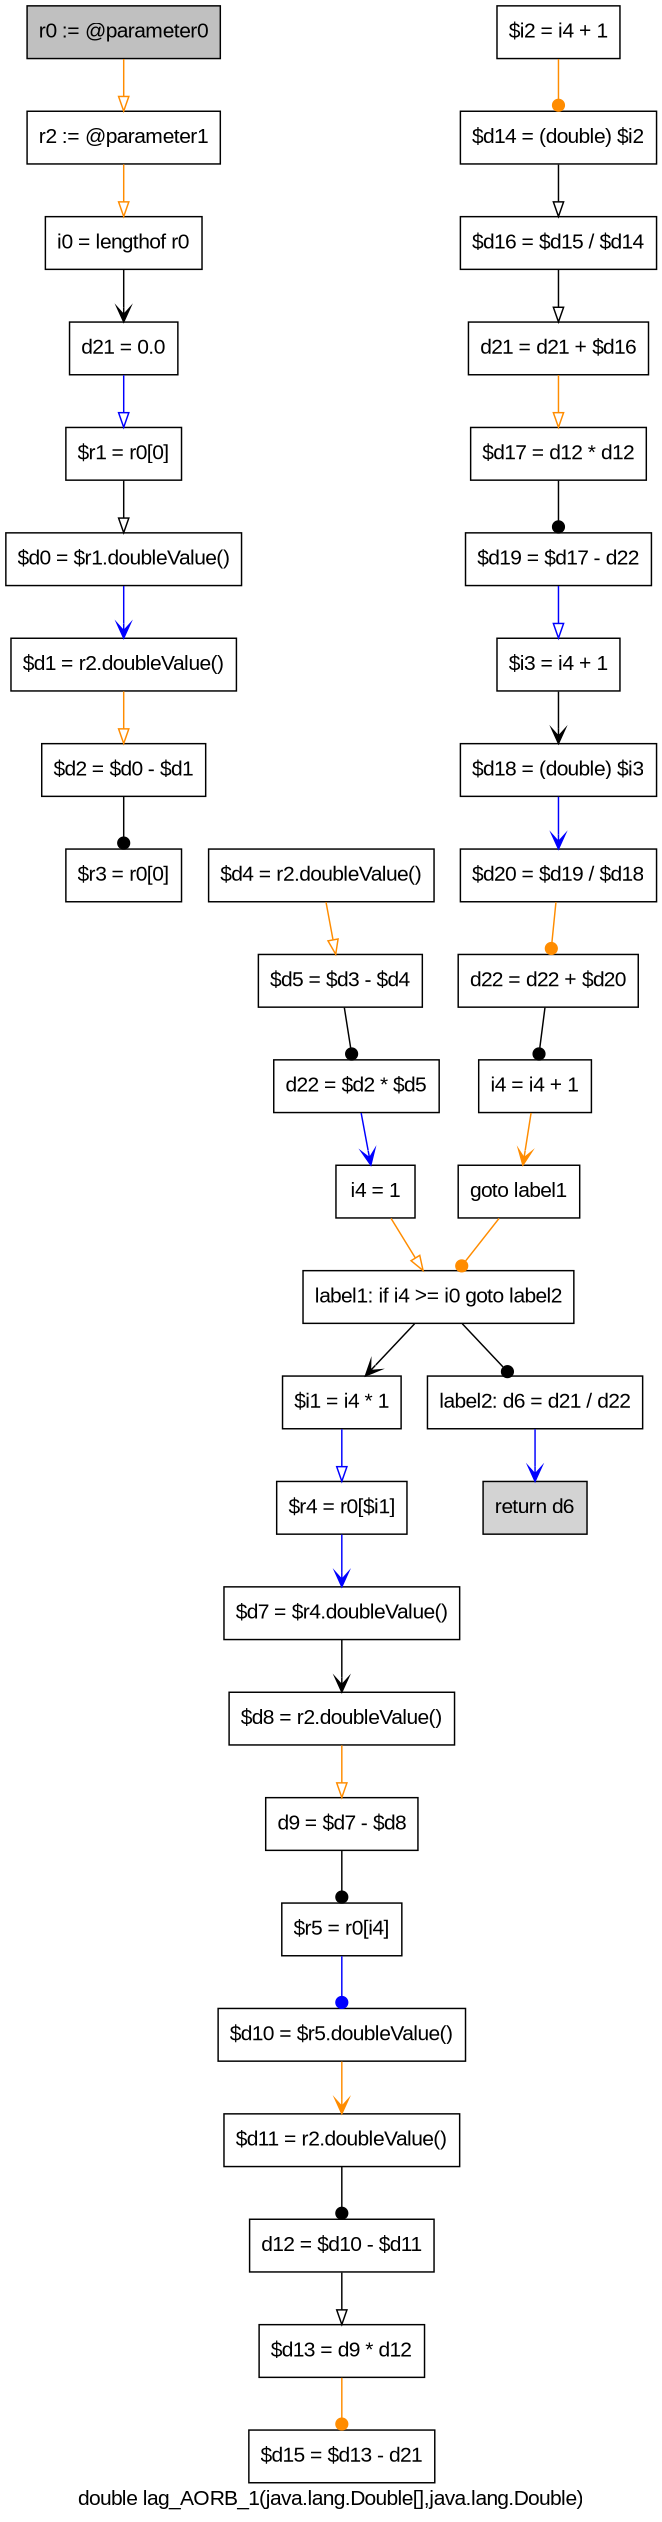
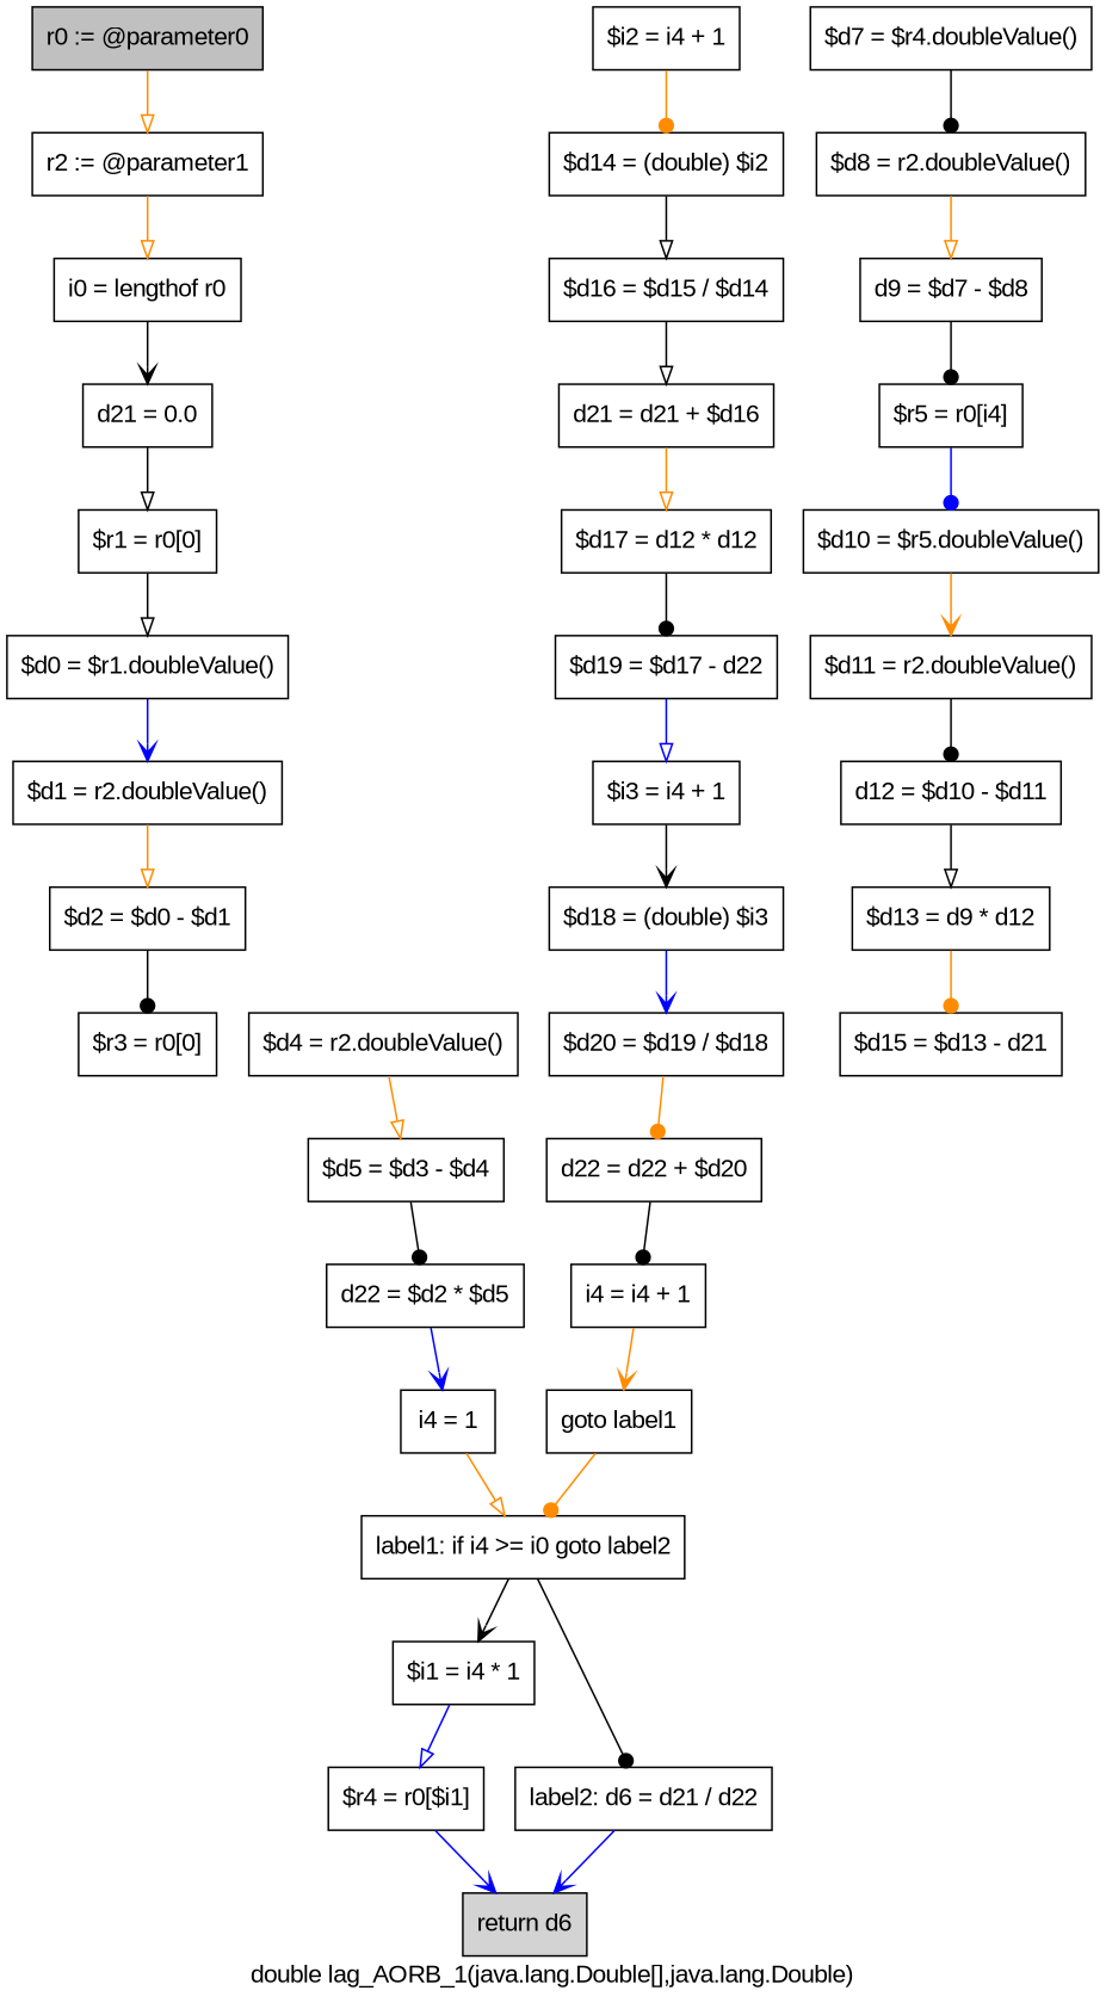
  digraph {
    fontname="Liberation Sans"
    label="double lag_AORB_1(java.lang.Double[],java.lang.Double)"
    node [fontname="Liberation Sans" shape=box]
    edge [arrowhead=onormal color=black fontname="Liberation Sans"]
    n1 [fillcolor=gray label="r0 := @parameter0" style=filled]
    n2 [label="r2 := @parameter1"]
    n3 [label="i0 = lengthof r0"]
    n4 [label="d21 = 0.0"]
    n5 [label="$r1 = r0[0]"]
    n6 [label="$d0 = $r1.doubleValue()"]
    n7 [label="$d1 = r2.doubleValue()"]
    n8 [label="$d2 = $d0 - $d1"]
    n9 [label="$r3 = r0[0]"]
    n10 [label="$d4 = r2.doubleValue()"]
    n11 [label="$d5 = $d3 - $d4"]
    n12 [label="d22 = $d2 * $d5"]
    n13 [label="i4 = 1"]
    n14 [label="label1: if i4 >= i0 goto label2"]
    n15 [label="$i1 = i4 * 1"]
    n16 [label="label2: d6 = d21 / d22"]
    n17 [label="$r4 = r0[$i1]"]
    n18 [fillcolor=lightgray label="return d6" style=filled]
    n19 [label="$d7 = $r4.doubleValue()"]
    n20 [label="$d8 = r2.doubleValue()"]
    n21 [label="d9 = $d7 - $d8"]
    n22 [label="$r5 = r0[i4]"]
    n23 [label="$d10 = $r5.doubleValue()"]
    n24 [label="$d11 = r2.doubleValue()"]
    n25 [label="d12 = $d10 - $d11"]
    n26 [label="$d13 = d9 * d12"]
    n27 [label="$d15 = $d13 - d21"]
    n28 [label="$i2 = i4 + 1"]
    n29 [label="$d14 = (double) $i2"]
    n30 [label="$d16 = $d15 / $d14"]
    n31 [label="d21 = d21 + $d16"]
    n32 [label="$d17 = d12 * d12"]
    n33 [label="$d19 = $d17 - d22"]
    n34 [label="$i3 = i4 + 1"]
    n35 [label="$d18 = (double) $i3"]
    n36 [label="$d20 = $d19 / $d18"]
    n37 [label="d22 = d22 + $d20"]
    n38 [label="i4 = i4 + 1"]
    n39 [label="goto label1"]
    n1 -> n2 [color=darkorange]
    n2 -> n3 [color=darkorange]
    n3 -> n4 [arrowhead=vee]
-   n4 -> n5 [color=blue]
+   n4 -> n5
    n5 -> n6
    n6 -> n7 [arrowhead=vee color=blue]
    n7 -> n8 [color=darkorange]
    n8 -> n9 [arrowhead=dot]
    n10 -> n11 [color=darkorange]
    n11 -> n12 [arrowhead=dot]
    n12 -> n13 [arrowhead=vee color=blue]
    n13 -> n14 [color=darkorange]
    n14 -> n15 [arrowhead=vee]
    n14 -> n16 [arrowhead=dot]
    n15 -> n17 [color=blue]
    n16 -> n18 [arrowhead=vee color=blue]
-   n17 -> n19 [arrowhead=vee color=blue]
-   n19 -> n20 [arrowhead=vee]
+   n17 -> n18 [arrowhead=vee color=blue]
+   n19 -> n20 [arrowhead=dot]
    n20 -> n21 [color=darkorange]
    n21 -> n22 [arrowhead=dot]
    n22 -> n23 [arrowhead=dot color=blue]
    n23 -> n24 [arrowhead=vee color=darkorange]
    n24 -> n25 [arrowhead=dot]
    n25 -> n26
    n26 -> n27 [arrowhead=dot color=darkorange]
    n28 -> n29 [arrowhead=dot color=darkorange]
    n29 -> n30
    n30 -> n31
    n31 -> n32 [color=darkorange]
    n32 -> n33 [arrowhead=dot]
    n33 -> n34 [color=blue]
    n34 -> n35 [arrowhead=vee]
    n35 -> n36 [arrowhead=vee color=blue]
    n36 -> n37 [arrowhead=dot color=darkorange]
    n37 -> n38 [arrowhead=dot]
    n38 -> n39 [arrowhead=vee color=darkorange]
    n39 -> n14 [arrowhead=dot color=darkorange]
  }
